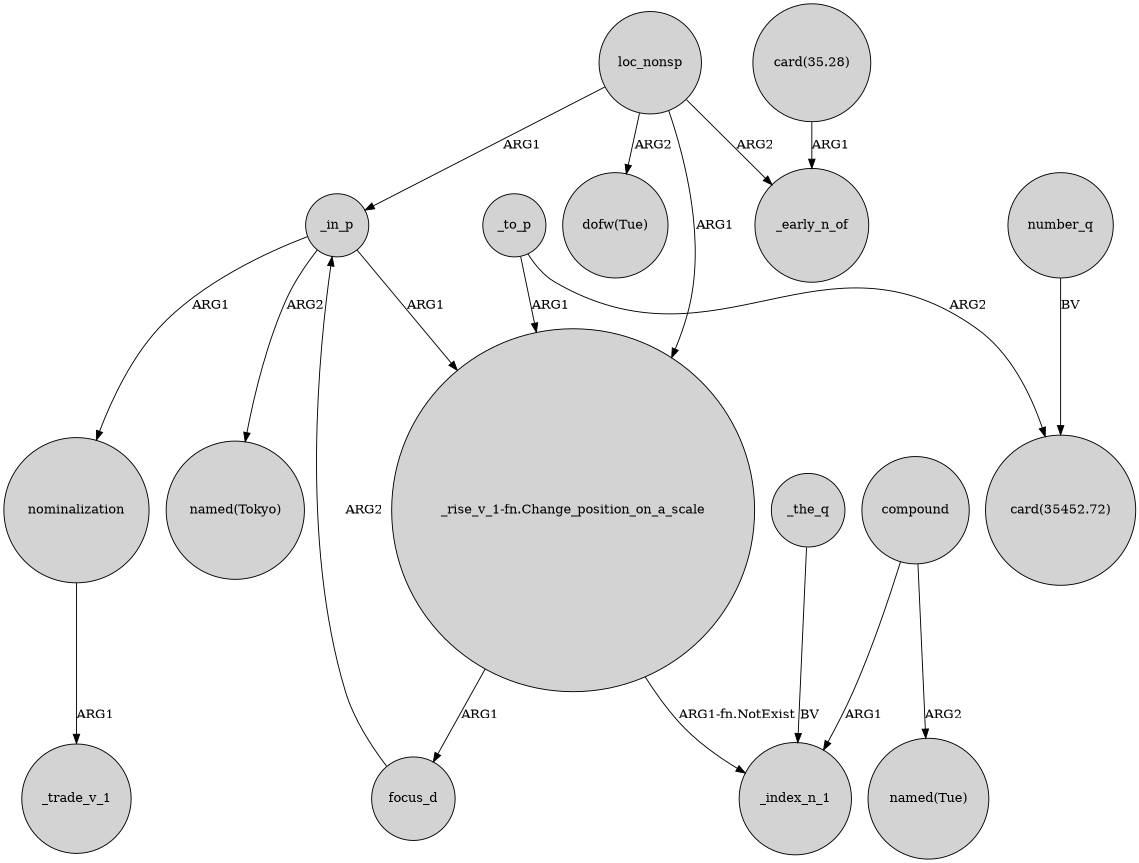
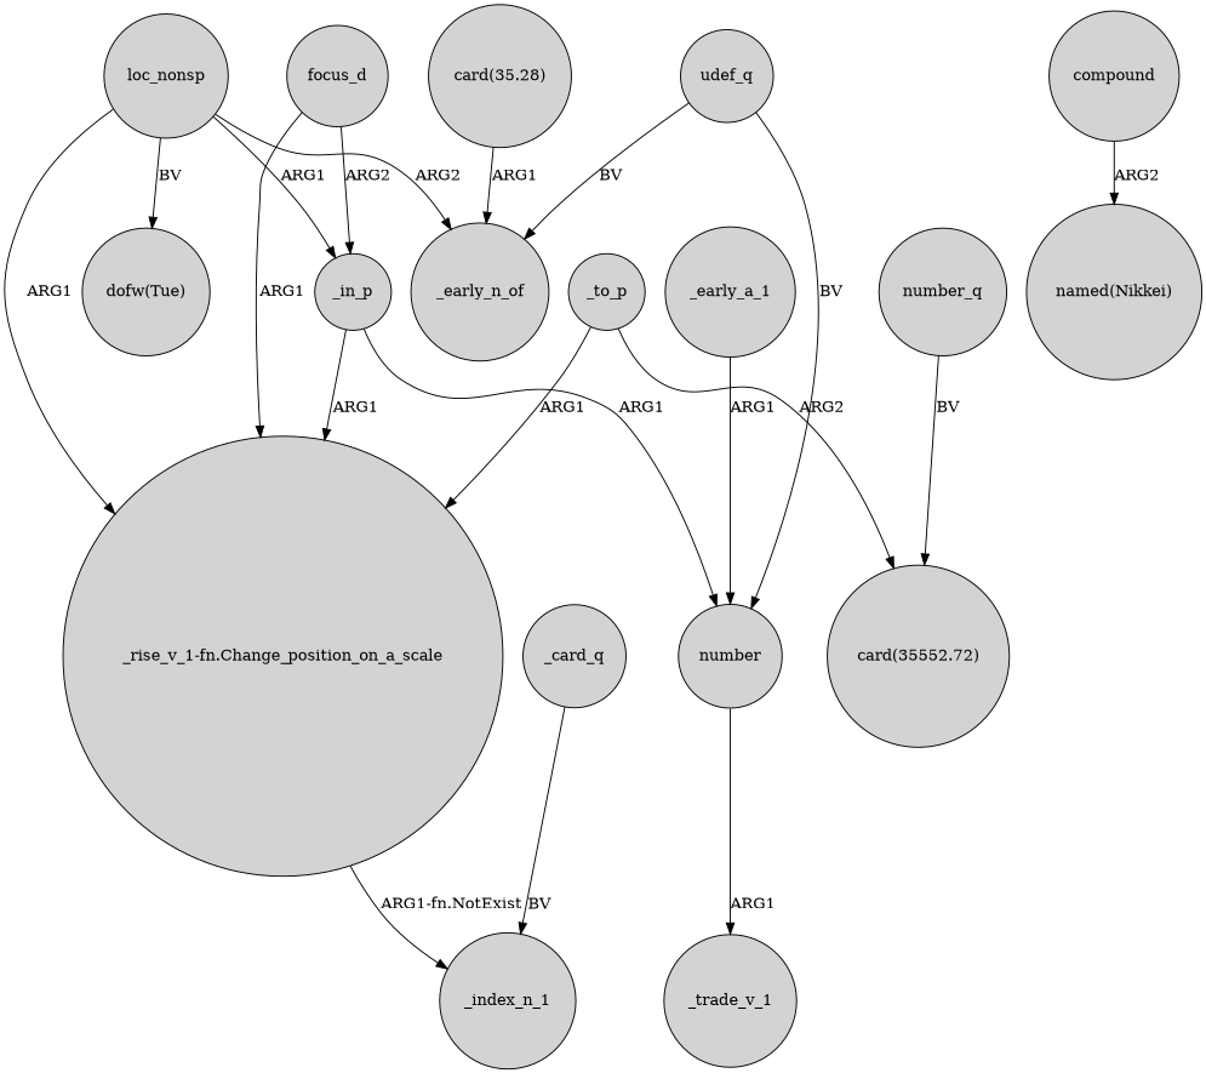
  digraph {
    node [shape=circle style=filled]
    n1 [label=_early_n_of]
    loc_nonsp
    "dofw(Tue)"
    _in_p
    "_rise_v_1-fn.Change_position_on_a_scale"
-   nominalization
-   "named(Tokyo)"
+   nominalization [label=number]
    _index_n_1
    number_q
-   "card(35452.72)"
+   "card(35452.72)" [label="card(35552.72)"]
+   _early_a_1
    _trade_v_1
    compound
-   "named(Nikkei)" [label="named(Tue)"]
+   "named(Nikkei)"
    focus_d
-   _the_q
+   udef_q
+   _the_q [label=_card_q]
    "card(35.28)"
    _to_p
    loc_nonsp -> n1 [label=ARG2]
-   loc_nonsp -> "dofw(Tue)" [label=ARG2]
+   loc_nonsp -> "dofw(Tue)" [label=BV]
    loc_nonsp -> _in_p [label=ARG1]
    loc_nonsp -> "_rise_v_1-fn.Change_position_on_a_scale" [label=ARG1]
    _in_p -> "_rise_v_1-fn.Change_position_on_a_scale" [label=ARG1]
    _in_p -> nominalization [label=ARG1]
-   _in_p -> "named(Tokyo)" [label=ARG2]
    "_rise_v_1-fn.Change_position_on_a_scale" -> _index_n_1 [label="ARG1-fn.NotExist"]
    nominalization -> _trade_v_1 [label=ARG1]
    number_q -> "card(35452.72)" [label=BV]
-   compound -> _index_n_1 [label=ARG1]
+   _early_a_1 -> nominalization [label=ARG1]
    compound -> "named(Nikkei)" [label=ARG2]
    focus_d -> _in_p [label=ARG2]
-   "_rise_v_1-fn.Change_position_on_a_scale" -> focus_d [label=ARG1]
+   focus_d -> "_rise_v_1-fn.Change_position_on_a_scale" [label=ARG1]
+   udef_q -> n1 [label=BV]
+   udef_q -> nominalization [label=BV]
    _the_q -> _index_n_1 [label=BV]
    "card(35.28)" -> n1 [label=ARG1]
    _to_p -> "_rise_v_1-fn.Change_position_on_a_scale" [label=ARG1]
    _to_p -> "card(35452.72)" [label=ARG2]
  }
